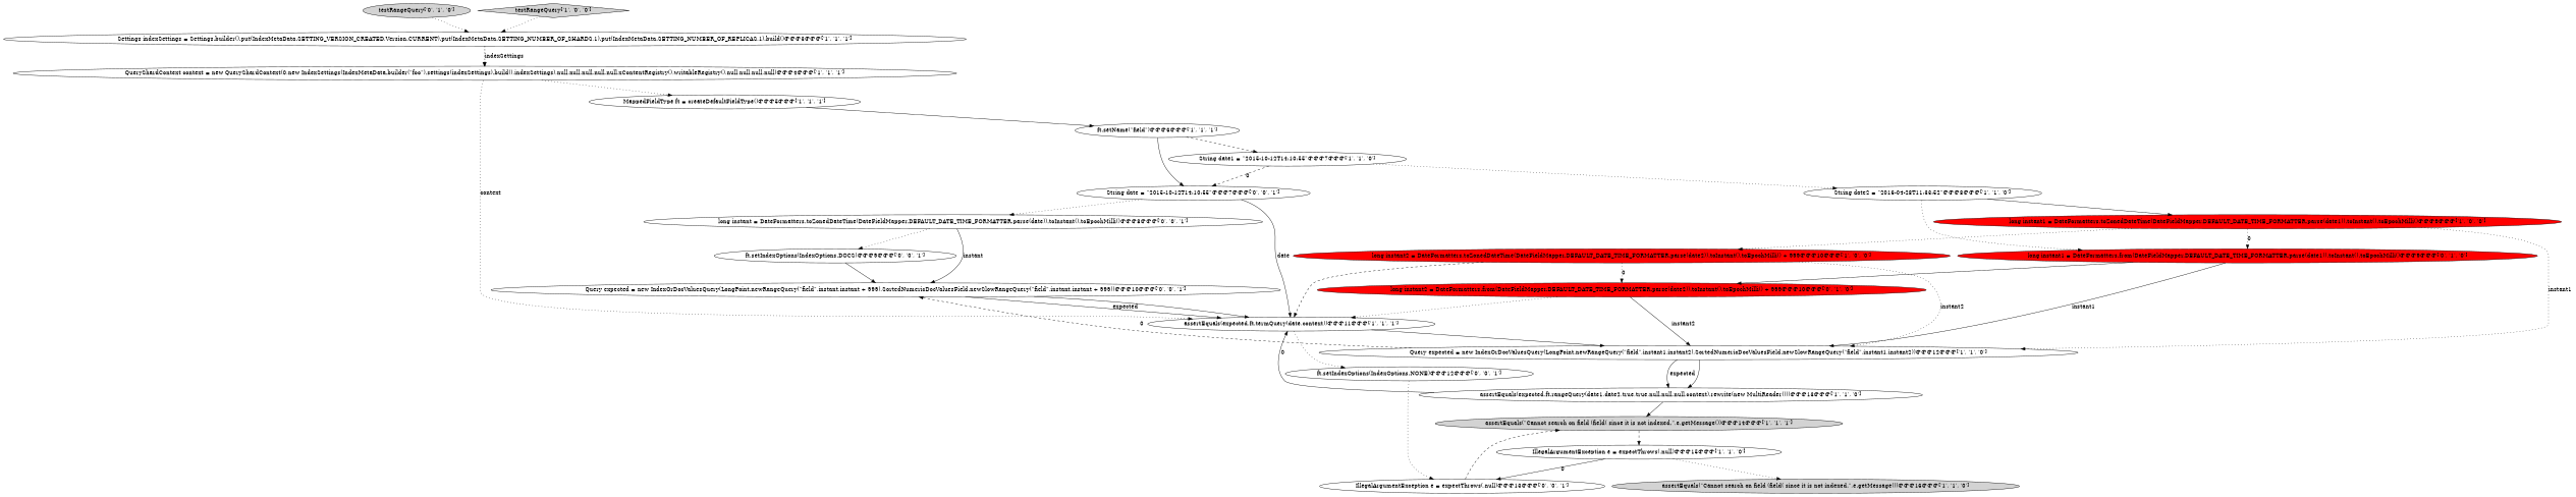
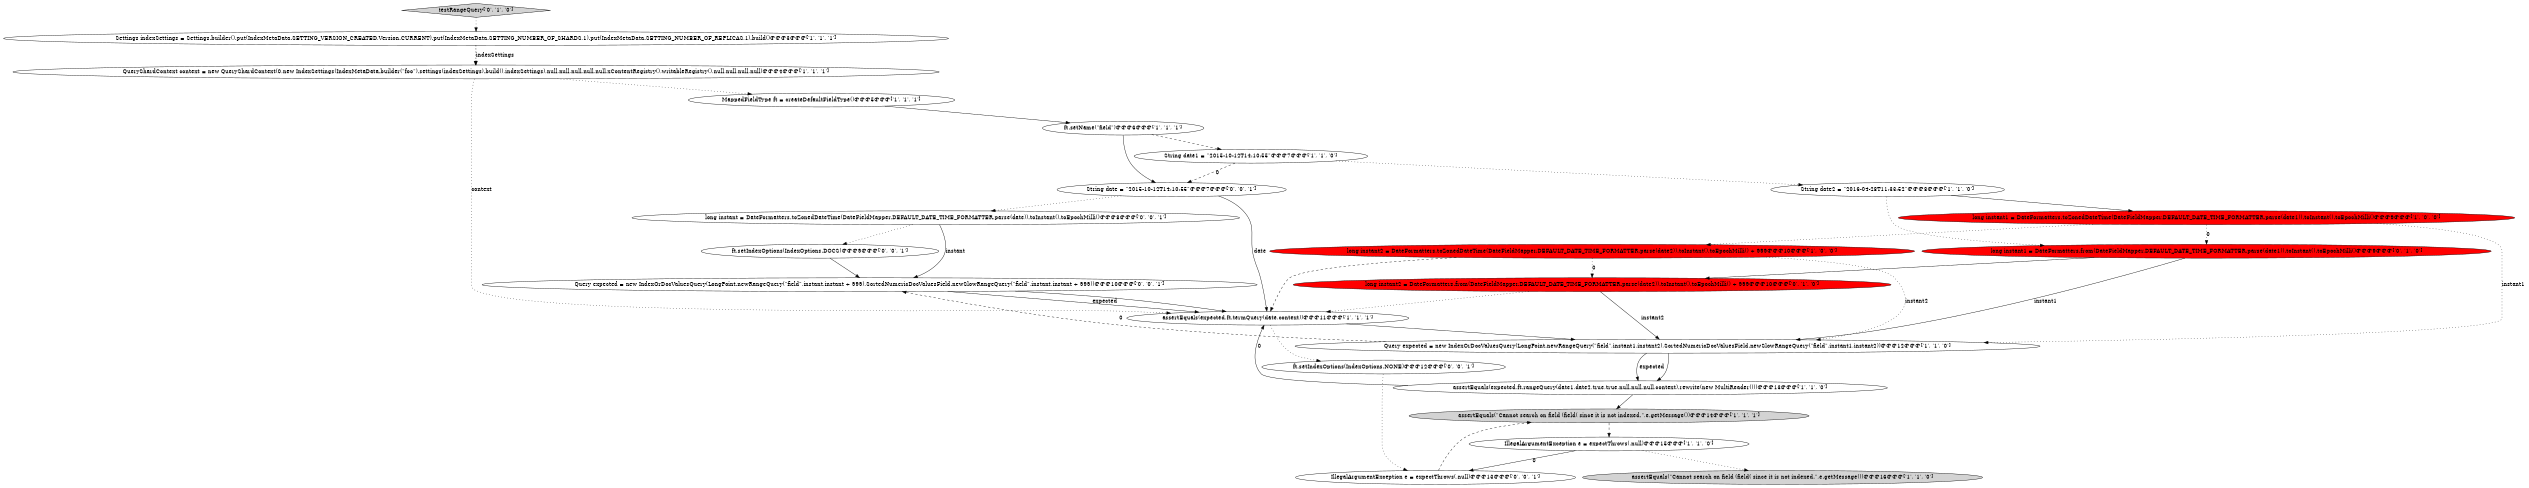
  digraph {
    node [fillcolor=white shape=ellipse style=filled]
    edge [style=dotted]
    n1 [label="long instant = DateFormatters.toZonedDateTime(DateFieldMapper.DEFAULT_DATE_TIME_FORMATTER.parse(date)).toInstant().toEpochMilli()@@@8@@@['0', '0', '1']"]
    n2 [label="ft.setIndexOptions(IndexOptions.DOCS)@@@9@@@['0', '0', '1']"]
    n3 [label="Query expected = new IndexOrDocValuesQuery(LongPoint.newRangeQuery(\"field\",instant,instant + 999),SortedNumericDocValuesField.newSlowRangeQuery(\"field\",instant,instant + 999))@@@10@@@['0', '0', '1']"]
    n4 [label="assertEquals(expected,ft.termQuery(date,context))@@@11@@@['1', '1', '1']"]
    n5 [fillcolor=red label="long instant1 = DateFormatters.from(DateFieldMapper.DEFAULT_DATE_TIME_FORMATTER.parse(date1)).toInstant().toEpochMilli()@@@9@@@['0', '1', '0']"]
    n6 [fillcolor=red label="long instant2 = DateFormatters.from(DateFieldMapper.DEFAULT_DATE_TIME_FORMATTER.parse(date2)).toInstant().toEpochMilli() + 999@@@10@@@['0', '1', '0']"]
    n7 [label="Query expected = new IndexOrDocValuesQuery(LongPoint.newRangeQuery(\"field\",instant1,instant2),SortedNumericDocValuesField.newSlowRangeQuery(\"field\",instant1,instant2))@@@12@@@['1', '1', '0']"]
    n8 [label="assertEquals(expected,ft.rangeQuery(date1,date2,true,true,null,null,null,context).rewrite(new MultiReader()))@@@13@@@['1', '1', '0']"]
    n9 [label="String date1 = \"2015-10-12T14:10:55\"@@@7@@@['1', '1', '0']"]
    n10 [label="String date = \"2015-10-12T14:10:55\"@@@7@@@['0', '0', '1']"]
    n11 [label="String date2 = \"2016-04-28T11:33:52\"@@@8@@@['1', '1', '0']"]
    n12 [fillcolor=red label="long instant1 = DateFormatters.toZonedDateTime(DateFieldMapper.DEFAULT_DATE_TIME_FORMATTER.parse(date1)).toInstant().toEpochMilli()@@@9@@@['1', '0', '0']"]
    n13 [fillcolor=lightgray label="assertEquals(\"Cannot search on field (field( since it is not indexed.\",e.getMessage())@@@16@@@['1', '1', '0']"]
    n14 [label="ft.setIndexOptions(IndexOptions.NONE)@@@12@@@['0', '0', '1']"]
    n15 [label="IllegalArgumentException e = expectThrows(,null)@@@13@@@['0', '0', '1']"]
    n16 [fillcolor=lightgray label="assertEquals(\"Cannot search on field (field( since it is not indexed.\",e.getMessage())@@@14@@@['1', '1', '1']"]
    n17 [label="MappedFieldType ft = createDefaultFieldType()@@@5@@@['1', '1', '1']"]
    n18 [label="ft.setName(\"field\")@@@6@@@['1', '1', '1']"]
    n19 [label="Settings indexSettings = Settings.builder().put(IndexMetaData.SETTING_VERSION_CREATED,Version.CURRENT).put(IndexMetaData.SETTING_NUMBER_OF_SHARDS,1).put(IndexMetaData.SETTING_NUMBER_OF_REPLICAS,1).build()@@@3@@@['1', '1', '1']"]
    n20 [label="QueryShardContext context = new QueryShardContext(0,new IndexSettings(IndexMetaData.builder(\"foo\").settings(indexSettings).build(),indexSettings),null,null,null,null,null,xContentRegistry(),writableRegistry(),null,null,null,null)@@@4@@@['1', '1', '1']"]
    n21 [label="IllegalArgumentException e = expectThrows(,null)@@@15@@@['1', '1', '0']"]
    n22 [fillcolor=red label="long instant2 = DateFormatters.toZonedDateTime(DateFieldMapper.DEFAULT_DATE_TIME_FORMATTER.parse(date2)).toInstant().toEpochMilli() + 999@@@10@@@['1', '0', '0']"]
-   n23 [fillcolor=lightgray label="testRangeQuery['0', '1', '0']"]
-   n24 [fillcolor=lightgray label="testRangeQuery['1', '0', '0']" shape=diamond]
+   n23 [fillcolor=lightgray label="testRangeQuery['0', '1', '0']" shape=diamond]
    n1 -> n2
    n1 -> n3 [label=instant style=solid]
    n2 -> n3 [style=solid]
    n3 -> n4 [label=expected style=solid]
    n3 -> n4 [style=solid]
    n4 -> n7 [style=solid]
    n4 -> n14
    n5 -> n6 [style=solid]
    n5 -> n7 [label=instant1 style=solid]
    n6 -> n4
    n6 -> n7 [label=instant2 style=solid]
    n7 -> n3 [label=0 style=dashed]
    n7 -> n8 [label=expected style=solid]
    n7 -> n8 [style=solid]
    n8 -> n4 [label=0 style=solid]
    n8 -> n16 [style=solid]
    n9 -> n10 [label=0 style=dashed]
    n9 -> n11
    n10 -> n1
    n10 -> n4 [label=date style=solid]
    n11 -> n5
    n11 -> n12 [style=solid]
    n12 -> n5 [label=0]
    n12 -> n7 [label=instant1]
    n12 -> n22
    n14 -> n15
    n15 -> n16 [style=dashed]
    n16 -> n21 [style=dashed]
    n17 -> n18 [style=solid]
    n18 -> n9 [style=dashed]
    n18 -> n10 [style=solid]
    n19 -> n20
    n19 -> n20 [label=indexSettings]
    n20 -> n4 [label=context]
    n20 -> n17
    n21 -> n13
    n21 -> n15 [label=0 style=solid]
    n22 -> n4 [style=dashed]
    n22 -> n6 [label=0]
    n22 -> n7 [label=instant2]
    n23 -> n19
-   n24 -> n19
  }
